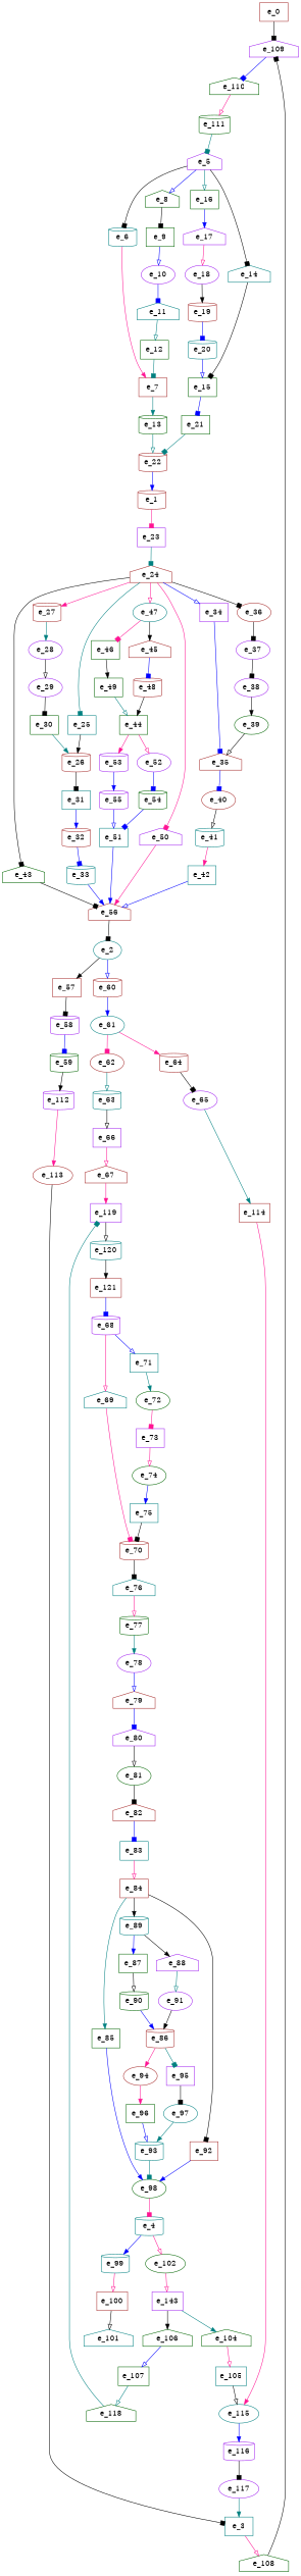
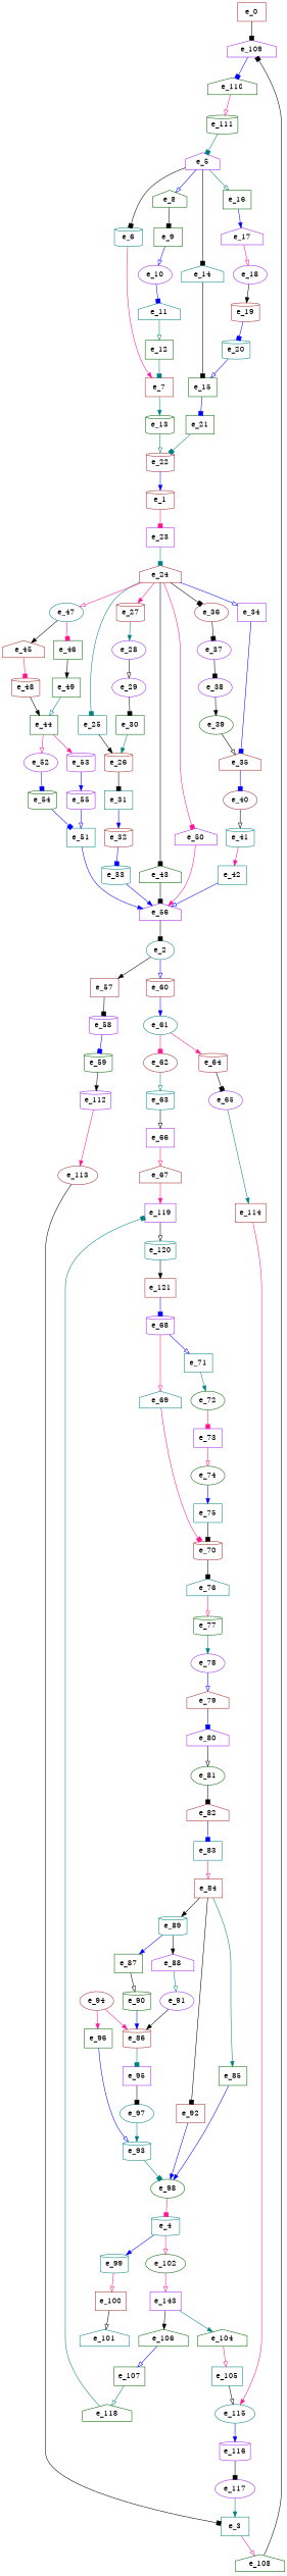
  digraph {
    node [color=darkgreen shape=box]
    edge [arrowhead=box color=black]
    e_109 [color=purple shape=house]
    e_110 [shape=house]
    e_0 [color=brown]
    e_1 [color=brown shape=cylinder]
    e_23 [color=purple]
    e_24 [color=brown shape=house]
    e_2 [color=teal shape=ellipse]
    e_57 [color=brown]
    e_60 [color=brown shape=cylinder]
    e_58 [color=purple shape=cylinder]
    e_61 [color=teal shape=ellipse]
    e_3 [color=teal]
    e_108 [shape=house]
    e_4 [color=teal shape=cylinder]
    e_99 [color=teal shape=cylinder]
    e_102 [shape=ellipse]
    e_100 [color=brown]
    n18 [color=purple label=e_143]
    e_5 [color=purple shape=house]
    e_6 [color=teal shape=cylinder]
    e_8 [shape=house]
    e_14 [color=teal shape=house]
    e_16
    e_7 [color=brown]
    e_9
    e_15
    e_17 [color=purple shape=house]
    e_13 [shape=cylinder]
    e_22 [color=brown shape=cylinder]
    e_10 [color=purple shape=ellipse]
    e_11 [color=teal shape=house]
    e_12
    e_21
    e_18 [color=purple shape=ellipse]
    e_19 [color=brown shape=cylinder]
    e_20 [color=teal shape=cylinder]
    e_25 [color=teal]
    e_27 [color=brown shape=cylinder]
    e_34 [color=purple]
    e_36 [color=brown shape=ellipse]
    e_43 [shape=house]
    e_47 [color=teal shape=ellipse]
    e_50 [color=purple shape=house]
    e_26 [color=brown shape=cylinder]
    e_28 [color=purple shape=ellipse]
    e_35 [color=brown shape=house]
    e_37 [color=purple shape=ellipse]
-   e_56 [color=brown shape=house]
+   e_56 [color=purple shape=house]
    e_45 [color=brown shape=house]
    e_46
    e_31 [color=teal]
    e_32 [color=brown shape=cylinder]
    e_29 [color=purple shape=ellipse]
    e_30
    e_33 [color=teal shape=cylinder]
    e_40 [color=brown shape=ellipse]
    e_41 [color=teal shape=cylinder]
    e_38 [color=purple shape=ellipse]
    e_39 [shape=ellipse]
    e_42 [color=teal]
    e_52 [color=purple shape=ellipse]
    e_44
    e_53 [color=purple shape=cylinder]
    e_54 [shape=cylinder]
    e_55 [color=purple shape=cylinder]
    e_48 [color=brown shape=cylinder]
    e_49
    e_51 [color=teal]
    e_59 [shape=cylinder]
    e_112 [color=purple shape=cylinder]
    e_113 [color=brown shape=ellipse]
    e_62 [color=brown shape=ellipse]
    e_64 [color=brown shape=cylinder]
    e_63 [color=teal shape=cylinder]
    e_65 [color=purple shape=ellipse]
    e_66 [color=purple]
    e_67 [color=brown shape=house]
    e_114 [color=brown]
    e_115 [color=teal shape=ellipse]
    e_119 [color=purple]
    e_120 [color=teal shape=cylinder]
    e_68 [color=purple shape=cylinder]
    e_69 [color=teal shape=house]
    e_71 [color=teal]
    e_70 [color=brown shape=cylinder]
    e_72 [shape=ellipse]
    e_76 [color=teal shape=house]
    e_77 [shape=cylinder]
    e_73 [color=purple]
    e_74 [shape=ellipse]
    e_75 [color=teal]
    e_78 [color=purple shape=ellipse]
    e_79 [color=brown shape=house]
    e_80 [color=purple shape=house]
    e_81 [shape=ellipse]
    e_82 [color=brown shape=house]
    e_83 [color=teal]
    e_84 [color=brown]
    e_85
    e_89 [color=teal shape=cylinder]
    e_92 [color=brown]
    e_98 [shape=ellipse]
    e_87
    e_88 [color=purple shape=house]
    e_86 [color=brown shape=cylinder]
    e_94 [color=brown shape=ellipse]
    e_95 [color=purple]
    e_96
    e_97 [color=teal shape=ellipse]
    e_90 [shape=cylinder]
    e_91 [color=purple shape=ellipse]
    e_93 [color=teal shape=cylinder]
    e_101 [color=teal shape=house]
    e_104 [shape=house]
    e_106 [shape=house]
    e_105 [color=teal]
    e_107
    e_116 [color=purple shape=cylinder]
    e_118 [shape=house]
    e_111 [shape=cylinder]
    e_117 [color=purple shape=ellipse]
    e_121 [color=brown]
    e_109 -> e_110 [color=blue]
    e_110 -> e_111 [arrowhead=onormal color=deeppink]
    e_0 -> e_109
    e_1 -> e_23 [color=deeppink]
    e_23 -> e_24 [color=teal]
    e_24 -> e_25 [color=teal]
    e_24 -> e_27 [arrowhead=normal color=deeppink]
    e_24 -> e_34 [arrowhead=onormal color=blue]
    e_24 -> e_36
    e_24 -> e_43
    e_24 -> e_47 [arrowhead=onormal color=deeppink]
    e_24 -> e_50 [color=deeppink]
    e_2 -> e_57 [arrowhead=normal]
    e_2 -> e_60 [arrowhead=onormal color=blue]
    e_57 -> e_58
    e_60 -> e_61 [arrowhead=normal color=blue]
    e_58 -> e_59 [color=blue]
    e_61 -> e_62 [color=deeppink]
    e_61 -> e_64 [arrowhead=normal color=deeppink]
    e_3 -> e_108 [arrowhead=onormal color=deeppink]
    e_108 -> e_109
    e_4 -> e_99 [arrowhead=normal color=blue]
    e_4 -> e_102 [arrowhead=onormal color=deeppink]
    e_99 -> e_100 [arrowhead=onormal color=deeppink]
    e_102 -> n18 [arrowhead=onormal color=deeppink]
    e_100 -> e_101 [arrowhead=onormal]
    n18 -> e_104 [arrowhead=normal color=teal]
    n18 -> e_106 [arrowhead=normal]
    e_5 -> e_6
    e_5 -> e_8 [arrowhead=onormal color=blue]
    e_5 -> e_14
    e_5 -> e_16 [arrowhead=onormal color=teal]
    e_6 -> e_7 [arrowhead=normal color=deeppink]
    e_8 -> e_9
    e_14 -> e_15
    e_16 -> e_17 [arrowhead=normal color=blue]
    e_7 -> e_13 [arrowhead=normal color=teal]
    e_9 -> e_10 [arrowhead=onormal color=blue]
    e_15 -> e_21 [color=blue]
    e_17 -> e_18 [arrowhead=onormal color=deeppink]
    e_13 -> e_22 [arrowhead=onormal color=teal]
    e_22 -> e_1 [arrowhead=normal color=blue]
    e_10 -> e_11 [color=blue]
    e_11 -> e_12 [arrowhead=onormal color=teal]
    e_12 -> e_7 [color=teal]
    e_21 -> e_22 [color=teal]
    e_18 -> e_19 [arrowhead=normal]
    e_19 -> e_20 [color=blue]
    e_20 -> e_15 [arrowhead=onormal color=blue]
    e_25 -> e_26 [arrowhead=normal]
    e_27 -> e_28 [arrowhead=normal color=teal]
    e_34 -> e_35 [color=blue]
    e_36 -> e_37
    e_43 -> e_56
    e_47 -> e_45 [arrowhead=normal]
    e_47 -> e_46 [color=deeppink]
    e_50 -> e_56 [arrowhead=normal color=deeppink]
    e_26 -> e_31
    e_28 -> e_29 [arrowhead=onormal]
    e_35 -> e_40 [color=blue]
    e_37 -> e_38
    e_56 -> e_2
-   e_45 -> e_48 [color=blue]
+   e_45 -> e_48 [color=deeppink]
    e_46 -> e_49 [arrowhead=normal]
    e_31 -> e_32 [arrowhead=normal color=blue]
    e_32 -> e_33 [color=blue]
    e_29 -> e_30
    e_30 -> e_26 [arrowhead=normal color=teal]
    e_33 -> e_56 [arrowhead=normal color=blue]
    e_40 -> e_41 [arrowhead=onormal]
    e_41 -> e_42 [arrowhead=normal color=deeppink]
    e_38 -> e_39 [arrowhead=normal]
    e_39 -> e_35 [arrowhead=onormal]
    e_42 -> e_56 [arrowhead=onormal color=blue]
    e_52 -> e_54 [color=blue]
    e_44 -> e_52 [arrowhead=onormal color=deeppink]
    e_44 -> e_53 [arrowhead=normal color=deeppink]
    e_53 -> e_55 [arrowhead=normal color=blue]
    e_54 -> e_51 [color=blue]
    e_55 -> e_51 [arrowhead=onormal color=blue]
    e_48 -> e_44 [arrowhead=normal]
    e_49 -> e_44 [arrowhead=onormal color=teal]
    e_51 -> e_56 [arrowhead=normal color=blue]
    e_59 -> e_112 [arrowhead=normal]
    e_112 -> e_113 [arrowhead=normal color=deeppink]
    e_113 -> e_3
    e_62 -> e_63 [arrowhead=onormal color=teal]
    e_64 -> e_65
    e_63 -> e_66 [arrowhead=onormal]
    e_65 -> e_114 [arrowhead=normal color=teal]
    e_66 -> e_67 [arrowhead=onormal color=deeppink]
    e_67 -> e_119 [arrowhead=normal color=deeppink]
    e_114 -> e_115 [arrowhead=normal color=deeppink]
    e_115 -> e_116 [arrowhead=normal color=blue]
    e_119 -> e_120 [arrowhead=onormal]
    e_120 -> e_121 [arrowhead=normal]
    e_68 -> e_69 [arrowhead=onormal color=deeppink]
    e_68 -> e_71 [arrowhead=onormal color=blue]
    e_69 -> e_70 [color=deeppink]
    e_71 -> e_72 [arrowhead=normal color=teal]
    e_70 -> e_76
    e_72 -> e_73 [color=deeppink]
    e_76 -> e_77 [arrowhead=onormal color=deeppink]
    e_77 -> e_78 [arrowhead=normal color=teal]
    e_73 -> e_74 [arrowhead=onormal color=deeppink]
    e_74 -> e_75 [arrowhead=normal color=blue]
    e_75 -> e_70
    e_78 -> e_79 [arrowhead=onormal color=blue]
    e_79 -> e_80 [color=blue]
    e_80 -> e_81 [arrowhead=onormal]
    e_81 -> e_82
    e_82 -> e_83 [color=blue]
    e_83 -> e_84 [arrowhead=onormal color=deeppink]
    e_84 -> e_85 [arrowhead=normal color=teal]
    e_84 -> e_89 [arrowhead=normal]
    e_84 -> e_92
    e_85 -> e_98 [arrowhead=normal color=blue]
    e_89 -> e_87 [arrowhead=normal color=blue]
    e_89 -> e_88 [arrowhead=normal]
    e_92 -> e_98 [arrowhead=normal color=blue]
    e_98 -> e_4 [color=deeppink]
    e_87 -> e_90 [arrowhead=onormal]
    e_88 -> e_91 [arrowhead=onormal color=teal]
-   e_86 -> e_94 [arrowhead=normal color=deeppink]
+   e_94 -> e_86 [arrowhead=normal color=deeppink]
    e_86 -> e_95 [color=teal]
    e_94 -> e_96 [arrowhead=normal color=deeppink]
    e_95 -> e_97
    e_96 -> e_93 [arrowhead=onormal color=blue]
    e_97 -> e_93 [arrowhead=normal color=teal]
    e_90 -> e_86 [arrowhead=normal color=blue]
    e_91 -> e_86 [arrowhead=normal]
    e_93 -> e_98 [color=teal]
    e_104 -> e_105 [arrowhead=onormal color=deeppink]
    e_106 -> e_107 [arrowhead=onormal color=blue]
    e_105 -> e_115 [arrowhead=onormal]
    e_107 -> e_118 [arrowhead=onormal color=teal]
    e_116 -> e_117
    e_118 -> e_119 [color=teal]
    e_111 -> e_5 [color=teal]
    e_117 -> e_3 [arrowhead=normal color=teal]
    e_121 -> e_68 [color=blue]
  }
